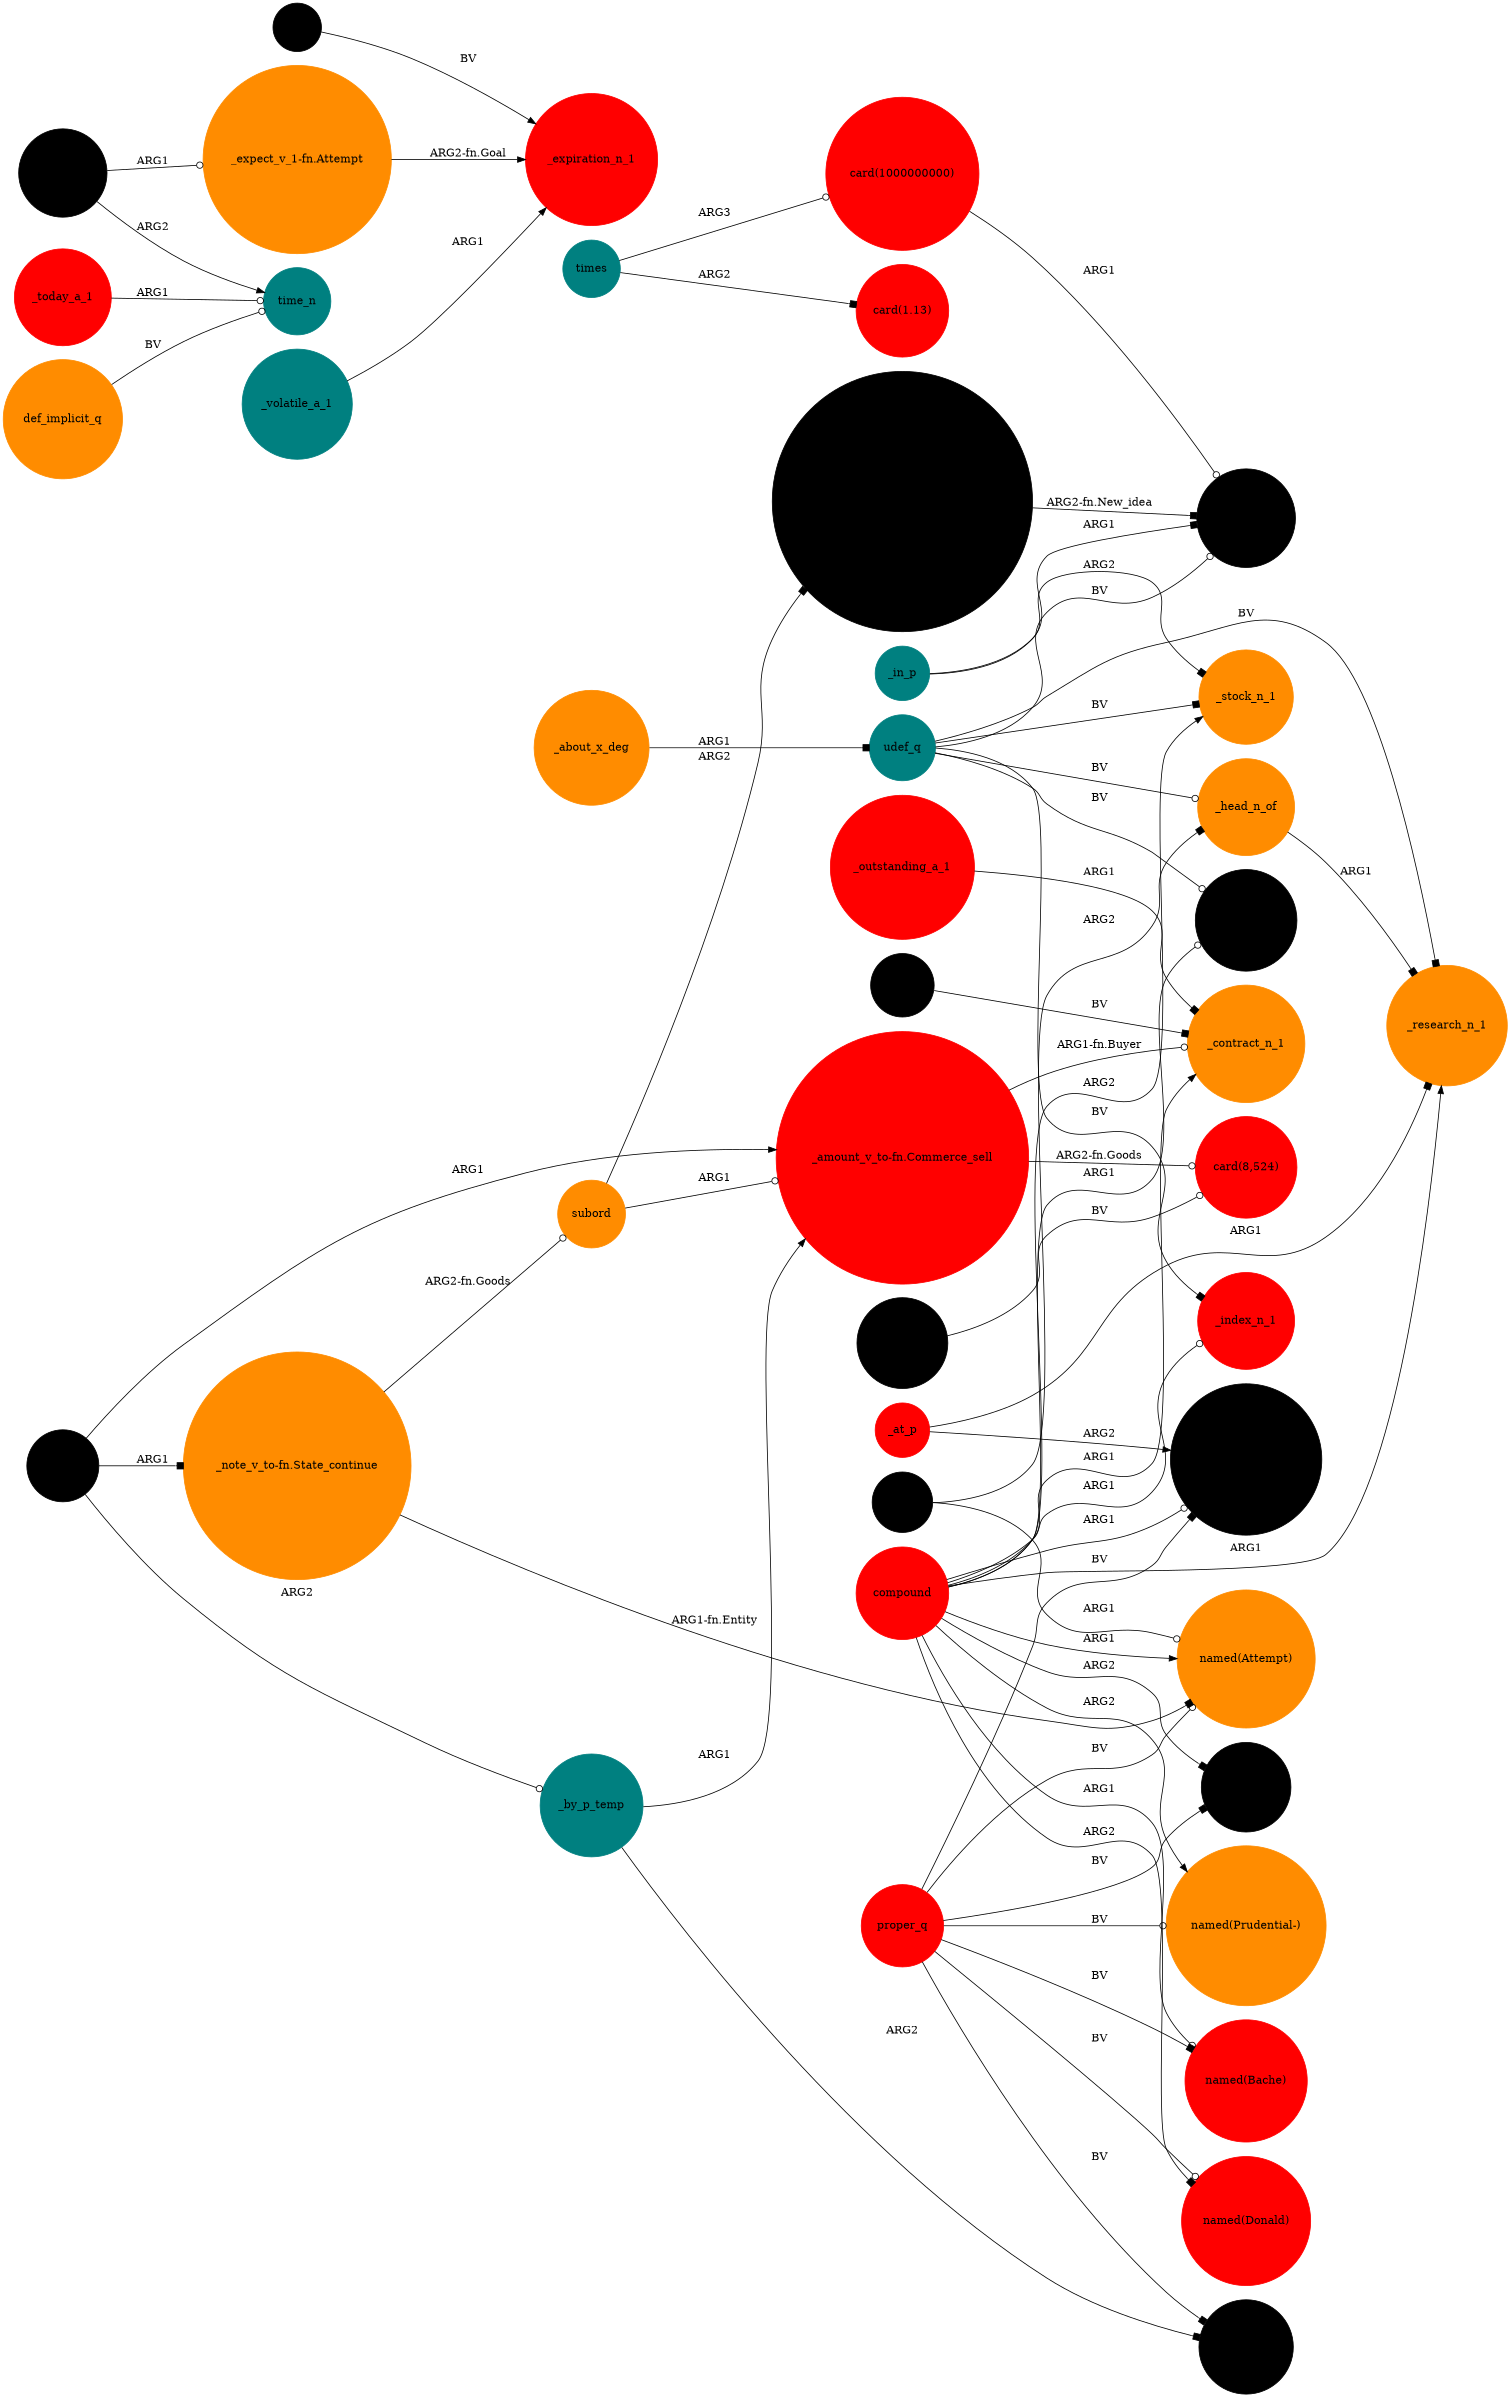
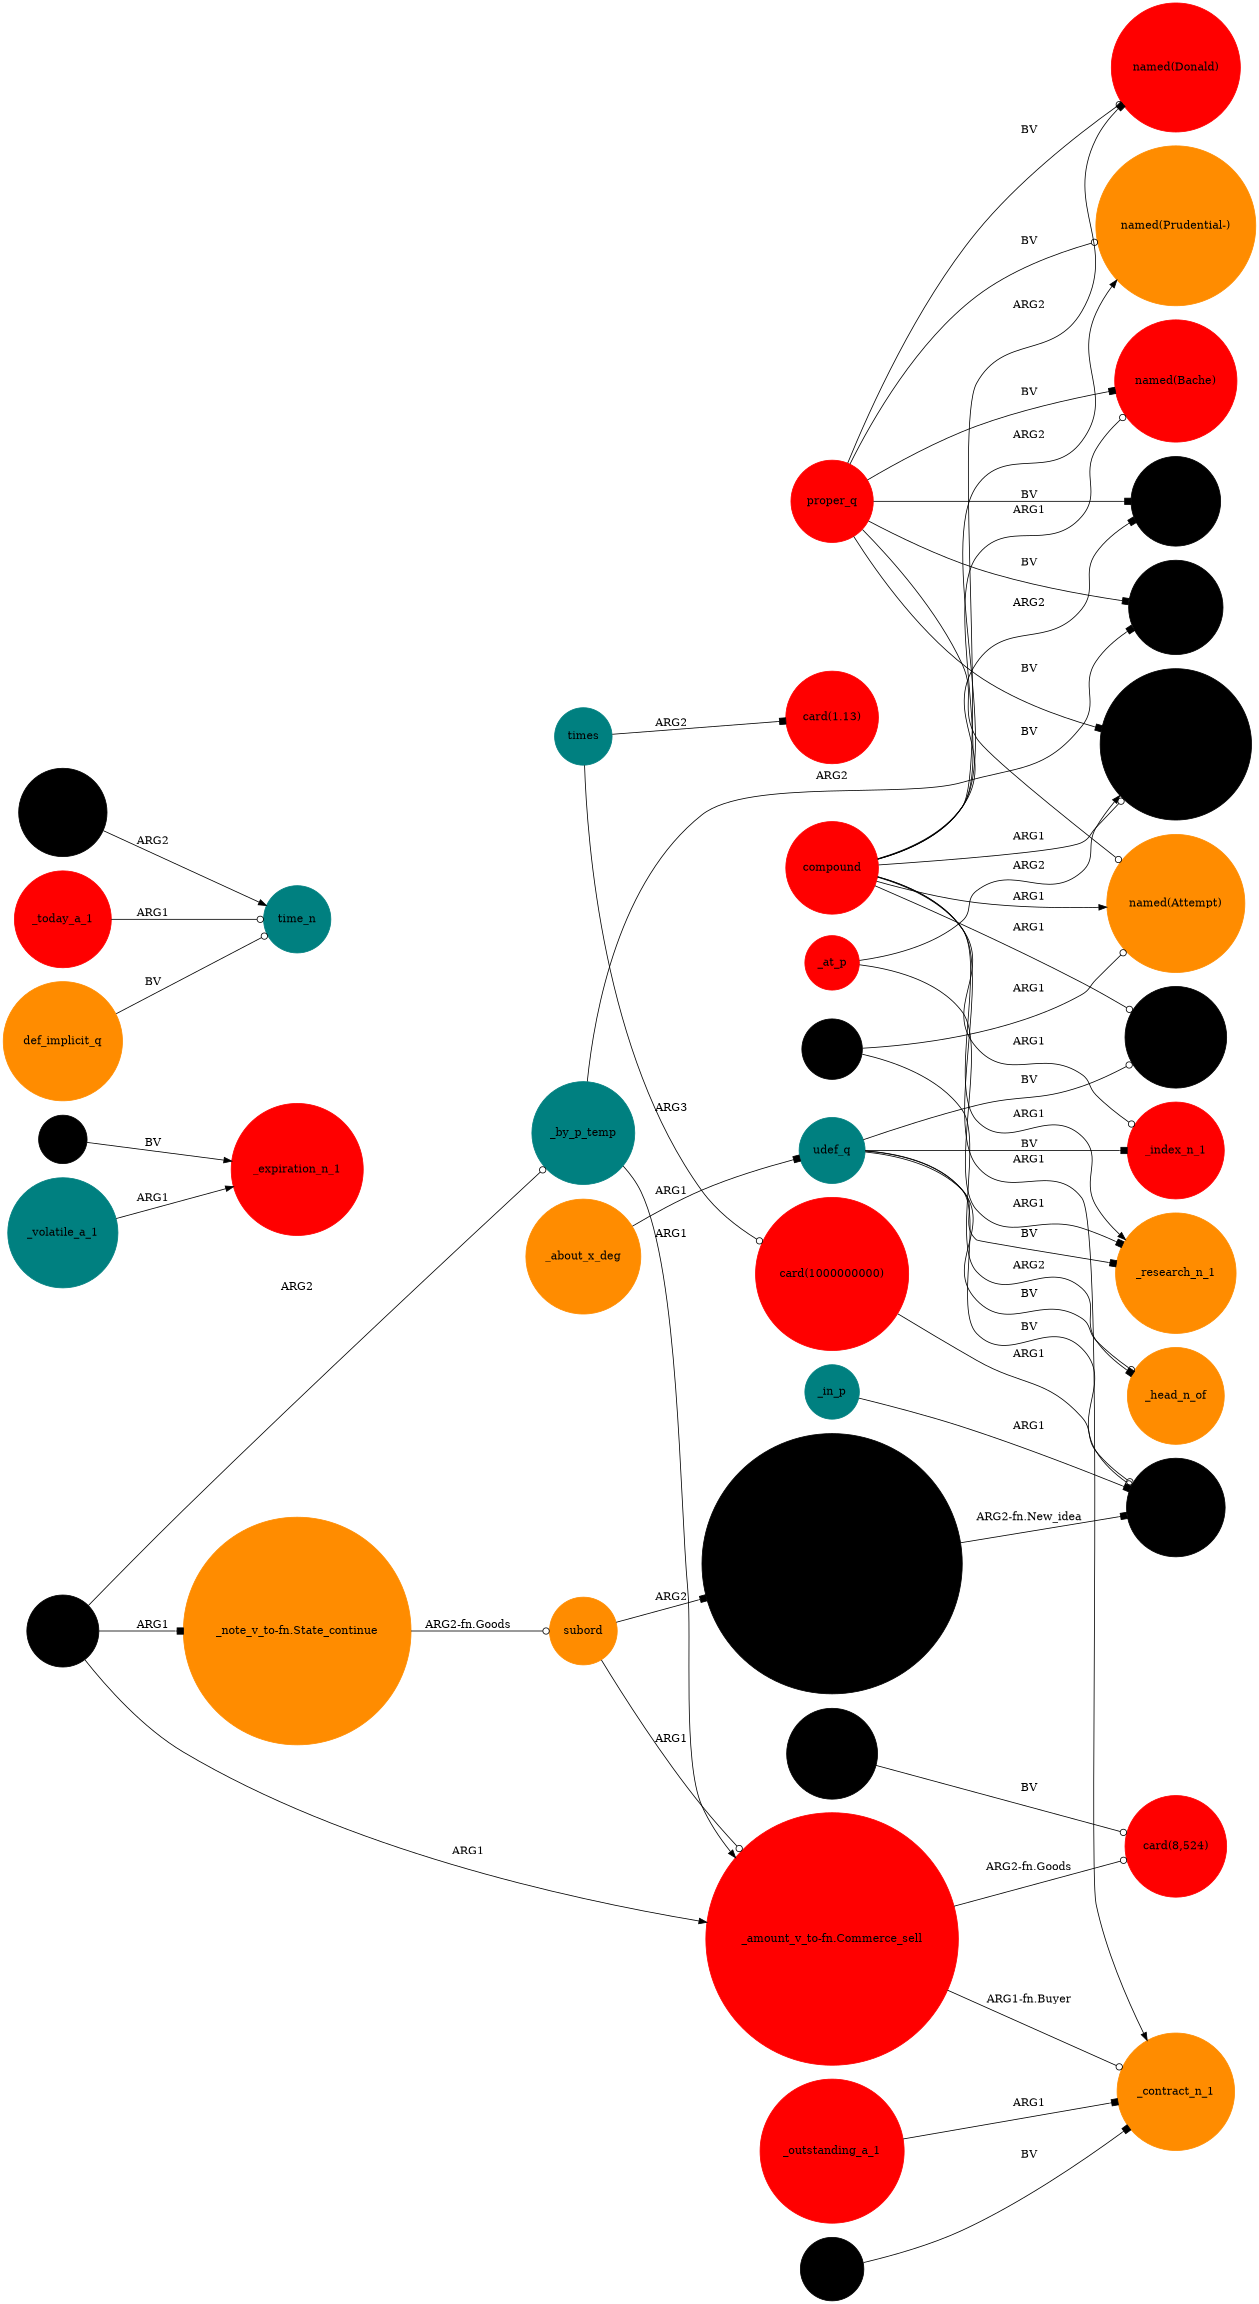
  digraph {
    rankdir=LR
    node [color=red shape=circle style=filled]
    edge [arrowhead=box]
    _dollar_n_1 [color=black]
    "card(1000000000)"
    _by_p_temp [color=teal]
    "dofw(Wed)" [color=black]
    "_amount_v_to-fn.Commerce_sell"
    _contract_n_1 [color=darkorange]
    "card(8,524)"
    subord [color=darkorange]
    "_represent_v_1-fn.Achieving_first" [color=black]
    compound
    "named(Securities)" [color=black]
    "named(Bache)"
    _research_n_1 [color=darkorange]
    n14 [color=darkorange label="named(Attempt)"]
    _index_n_1
    _future_n_1 [color=black]
    "named(Donald)"
-   _stock_n_1 [color=darkorange]
    "named(Prudential-)" [color=darkorange]
    "mofy(Oct)" [color=black]
    proper_q
    _head_n_of [color=darkorange]
    "_note_v_to-fn.State_continue" [color=darkorange]
    _a_q [color=black]
    _expiration_n_1
    udef_q [color=teal]
    _at_p
    loc_nonsp [color=black]
-   "_expect_v_1-fn.Attempt" [color=darkorange]
    time_n [color=teal]
    times [color=teal]
    "card(1.13)"
    _about_x_deg [color=darkorange]
    _in_p [color=teal]
    appos [color=black]
    _outstanding_a_1
    _the_q [color=black]
    focus_d [color=black]
    _today_a_1
    number_q [color=black]
    def_implicit_q [color=darkorange]
    _volatile_a_1 [color=teal]
    "card(1000000000)" -> _dollar_n_1 [arrowhead=odot label=ARG1]
    _by_p_temp -> "dofw(Wed)" [label=ARG2]
    _by_p_temp -> "_amount_v_to-fn.Commerce_sell" [arrowhead=normal label=ARG1]
    "_amount_v_to-fn.Commerce_sell" -> _contract_n_1 [arrowhead=odot label="ARG1-fn.Buyer"]
    "_amount_v_to-fn.Commerce_sell" -> "card(8,524)" [arrowhead=odot label="ARG2-fn.Goods"]
    subord -> "_amount_v_to-fn.Commerce_sell" [arrowhead=odot label=ARG1]
    subord -> "_represent_v_1-fn.Achieving_first" [label=ARG2]
    "_represent_v_1-fn.Achieving_first" -> _dollar_n_1 [label="ARG2-fn.New_idea"]
    compound -> _contract_n_1 [arrowhead=normal label=ARG1]
    compound -> "named(Securities)" [arrowhead=odot label=ARG1]
    compound -> "named(Bache)" [arrowhead=odot label=ARG1]
    compound -> _research_n_1 [arrowhead=normal label=ARG1]
    compound -> n14 [arrowhead=normal label=ARG1]
    compound -> _index_n_1 [arrowhead=odot label=ARG1]
    compound -> _future_n_1 [arrowhead=odot label=ARG1]
    compound -> "named(Donald)" [label=ARG2]
-   compound -> _stock_n_1 [arrowhead=normal label=ARG2]
    compound -> "named(Prudential-)" [arrowhead=normal label=ARG2]
    compound -> "mofy(Oct)" [label=ARG2]
    proper_q -> "dofw(Wed)" [label=BV]
    proper_q -> "named(Securities)" [label=BV]
    proper_q -> "named(Bache)" [label=BV]
    proper_q -> n14 [arrowhead=odot label=BV]
    proper_q -> "named(Donald)" [arrowhead=odot label=BV]
    proper_q -> "named(Prudential-)" [arrowhead=odot label=BV]
    proper_q -> "mofy(Oct)" [label=BV]
-   _head_n_of -> _research_n_1 [label=ARG1]
    "_note_v_to-fn.State_continue" -> subord [arrowhead=odot label="ARG2-fn.Goods"]
-   "_note_v_to-fn.State_continue" -> n14 [label="ARG1-fn.Entity"]
    _a_q -> _expiration_n_1 [arrowhead=normal label=BV]
    udef_q -> _dollar_n_1 [arrowhead=odot label=BV]
    udef_q -> _research_n_1 [label=BV]
    udef_q -> _index_n_1 [label=BV]
    udef_q -> _future_n_1 [arrowhead=odot label=BV]
-   udef_q -> _stock_n_1 [label=BV]
    udef_q -> _head_n_of [arrowhead=odot label=BV]
    _at_p -> "named(Securities)" [arrowhead=normal label=ARG2]
    _at_p -> _research_n_1 [label=ARG1]
-   loc_nonsp -> "_expect_v_1-fn.Attempt" [arrowhead=odot label=ARG1]
    loc_nonsp -> time_n [arrowhead=normal label=ARG2]
-   "_expect_v_1-fn.Attempt" -> _expiration_n_1 [arrowhead=normal label="ARG2-fn.Goal"]
    times -> "card(1000000000)" [arrowhead=odot label=ARG3]
    times -> "card(1.13)" [label=ARG2]
    _about_x_deg -> udef_q [label=ARG1]
    _in_p -> _dollar_n_1 [label=ARG1]
-   _in_p -> _stock_n_1 [label=ARG2]
    appos -> n14 [arrowhead=odot label=ARG1]
    appos -> _head_n_of [label=ARG2]
    _outstanding_a_1 -> _contract_n_1 [label=ARG1]
    _the_q -> _contract_n_1 [label=BV]
    focus_d -> _by_p_temp [arrowhead=odot label=ARG2]
    focus_d -> "_amount_v_to-fn.Commerce_sell" [arrowhead=normal label=ARG1]
    focus_d -> "_note_v_to-fn.State_continue" [label=ARG1]
    _today_a_1 -> time_n [arrowhead=odot label=ARG1]
    number_q -> "card(8,524)" [arrowhead=odot label=BV]
    def_implicit_q -> time_n [arrowhead=odot label=BV]
    _volatile_a_1 -> _expiration_n_1 [arrowhead=normal label=ARG1]
  }
